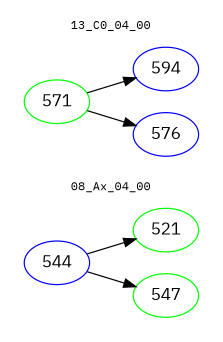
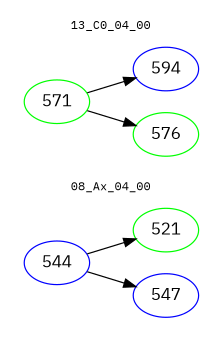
  digraph {
    fontname="IBM Plex Mono"
    rankdir=LR
    node [color=blue fontname="IBM Plex Mono"]
    edge [color=black fontname="IBM Plex Mono"]
    n1 [label=544]
-   n2 [color=green label=547]
+   n2 [label=547]
    n3 [color=green label=521]
    n4 [color=green label=571]
-   n5 [label=576]
+   n5 [color=green label=576]
    n6 [label=594]
    subgraph cluster_1 {
      color=white
      fontsize=10
      label="08_Ax_04_00"
      n1
      n2
      n3
    }
    subgraph cluster_2 {
      color=white
      fontsize=10
      label="13_C0_04_00"
      n4
      n5
      n6
    }
    n1 -> n2
    n1 -> n3
    n4 -> n5
    n4 -> n6
  }
